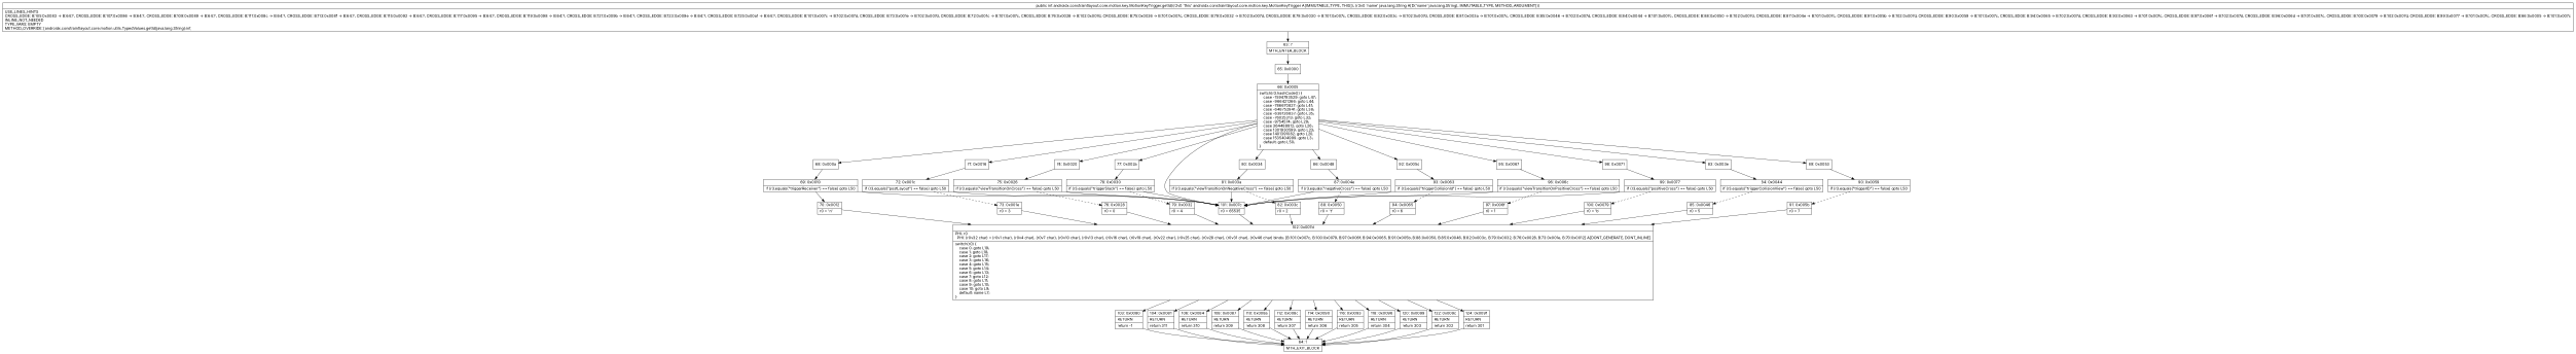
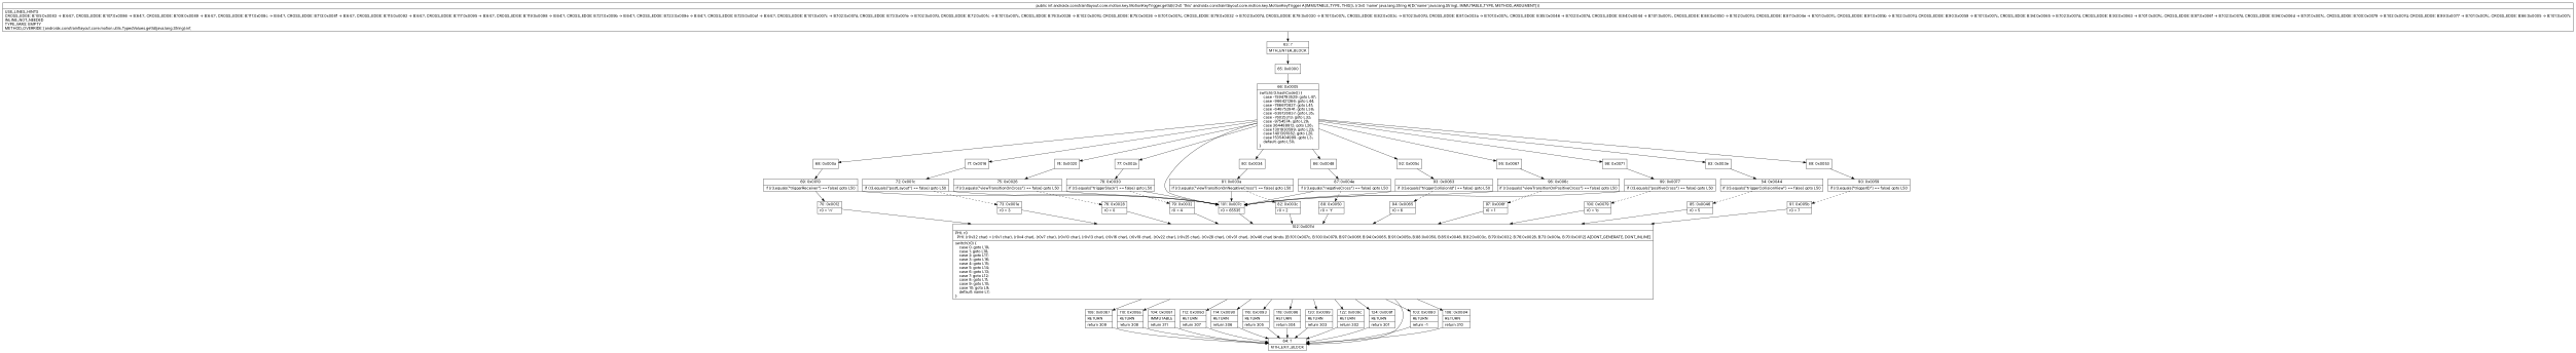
  digraph {
    fontname=Inter
    node [fontname=Inter shape=record]
    edge [fontname=Inter]
    n1 [label="{63\:\ ?|MTH_ENTER_BLOCK\l}"]
    n2 [label="{65\:\ 0x0000}"]
    n3 [label="{66\:\ 0x0005|switch(r3.hashCode()) \{\l    case \-1594793529: goto L47;\l    case \-966421266: goto L44;\l    case \-786670827: goto L41;\l    case \-648752941: goto L38;\l    case \-638126837: goto L35;\l    case \-76025313: goto L32;\l    case \-9754574: goto L29;\l    case 364489912: goto L26;\l    case 1301930599: goto L23;\l    case 1401391082: goto L20;\l    case 1535404999: goto L3;\l    default: goto L50;\l\}\l}"]
    n4 [label="{68\:\ 0x000a}"]
    n5 [label="{71\:\ 0x0016}"]
    n6 [label="{74\:\ 0x0020}"]
    n7 [label="{77\:\ 0x002a}"]
    n8 [label="{80\:\ 0x0034}"]
    n9 [label="{83\:\ 0x003e}"]
    n10 [label="{86\:\ 0x0048}"]
    n11 [label="{89\:\ 0x0053}"]
    n12 [label="{92\:\ 0x005d}"]
    n13 [label="{95\:\ 0x0067}"]
    n14 [label="{98\:\ 0x0071}"]
    n15 [label="{101\:\ 0x007c|r0 = 65535\l}"]
    n16 [label="{69\:\ 0x0010|if (r3.equals(\"triggerReceiver\") == false) goto L50\l}"]
    n17 [label="{72\:\ 0x001c|if (r3.equals(\"postLayout\") == false) goto L50\l}"]
    n18 [label="{75\:\ 0x0026|if (r3.equals(\"viewTransitionOnCross\") == false) goto L50\l}"]
    n19 [label="{78\:\ 0x0030|if (r3.equals(\"triggerSlack\") == false) goto L50\l}"]
    n20 [label="{81\:\ 0x003a|if (r3.equals(\"viewTransitionOnNegativeCross\") == false) goto L50\l}"]
    n21 [label="{84\:\ 0x0044|if (r3.equals(\"triggerCollisionView\") == false) goto L50\l}"]
    n22 [label="{87\:\ 0x004e|if (r3.equals(\"negativeCross\") == false) goto L50\l}"]
    n23 [label="{90\:\ 0x0059|if (r3.equals(\"triggerID\") == false) goto L50\l}"]
    n24 [label="{93\:\ 0x0063|if (r3.equals(\"triggerCollisionId\") == false) goto L50\l}"]
    n25 [label="{96\:\ 0x006d|if (r3.equals(\"viewTransitionOnPositiveCross\") == false) goto L50\l}"]
    n26 [label="{99\:\ 0x0077|if (r3.equals(\"positiveCross\") == false) goto L50\l}"]
    n27 [label="{102\:\ 0x007d|PHI: r0 \l  PHI: (r0v32 char) = (r0v1 char), (r0v4 char), (r0v7 char), (r0v10 char), (r0v13 char), (r0v16 char), (r0v19 char), (r0v22 char), (r0v25 char), (r0v28 char), (r0v31 char), (r0v46 char) binds: [B:101:0x007c, B:100:0x0079, B:97:0x006f, B:94:0x0065, B:91:0x005b, B:88:0x0050, B:85:0x0046, B:82:0x003c, B:79:0x0032, B:76:0x0028, B:73:0x001e, B:70:0x0012] A[DONT_GENERATE, DONT_INLINE]\l|switch(r0) \{\l    case 0: goto L19;\l    case 1: goto L18;\l    case 2: goto L17;\l    case 3: goto L16;\l    case 4: goto L15;\l    case 5: goto L14;\l    case 6: goto L13;\l    case 7: goto L12;\l    case 8: goto L11;\l    case 9: goto L10;\l    case 10: goto L9;\l    default: name L7;\l\}\l}"]
    n28 [label="{70\:\ 0x0012|r0 = 'n'\l}"]
    n29 [label="{103\:\ 0x0080|RETURN\l|return \-1\l}"]
-   n30 [label="{104\:\ 0x0081|RETURN\l|return 311\l}"]
+   n30 [label="{104\:\ 0x0081|IMMUTABLE\l|return 311\l}"]
    n31 [label="{106\:\ 0x0084|RETURN\l|return 310\l}"]
    n32 [label="{108\:\ 0x0087|RETURN\l|return 309\l}"]
    n33 [label="{110\:\ 0x008a|RETURN\l|return 308\l}"]
    n34 [label="{112\:\ 0x008d|RETURN\l|return 307\l}"]
    n35 [label="{114\:\ 0x0090|RETURN\l|return 306\l}"]
    n36 [label="{116\:\ 0x0093|RETURN\l|return 305\l}"]
    n37 [label="{118\:\ 0x0096|RETURN\l|return 304\l}"]
    n38 [label="{120\:\ 0x0099|RETURN\l|return 303\l}"]
    n39 [label="{122\:\ 0x009c|RETURN\l|return 302\l}"]
    n40 [label="{124\:\ 0x009f|RETURN\l|return 301\l}"]
    n41 [label="{64\:\ ?|MTH_EXIT_BLOCK\l}"]
    n42 [label="{73\:\ 0x001e|r0 = 3\l}"]
    n43 [label="{76\:\ 0x0028|r0 = 0\l}"]
    n44 [label="{79\:\ 0x0032|r0 = 4\l}"]
    n45 [label="{82\:\ 0x003c|r0 = 2\l}"]
    n46 [label="{85\:\ 0x0046|r0 = 5\l}"]
    n47 [label="{88\:\ 0x0050|r0 = 't'\l}"]
    n48 [label="{91\:\ 0x005b|r0 = 7\l}"]
    n49 [label="{94\:\ 0x0065|r0 = 6\l}"]
    n50 [label="{97\:\ 0x006f|r0 = 1\l}"]
    n51 [label="{100\:\ 0x0079|r0 = 'b'\l}"]
    n52 [label="{public int androidx.constraintlayout.core.motion.key.MotionKeyTrigger.getId((r2v0 'this' androidx.constraintlayout.core.motion.key.MotionKeyTrigger A[IMMUTABLE_TYPE, THIS]), (r3v0 'name' java.lang.String A[D('name' java.lang.String), IMMUTABLE_TYPE, METHOD_ARGUMENT]))  | USE_LINES_HINTS\lCROSS_EDGE: B:105:0x0083 \-\> B:64:?, CROSS_EDGE: B:107:0x0086 \-\> B:64:?, CROSS_EDGE: B:109:0x0089 \-\> B:64:?, CROSS_EDGE: B:111:0x008c \-\> B:64:?, CROSS_EDGE: B:113:0x008f \-\> B:64:?, CROSS_EDGE: B:115:0x0092 \-\> B:64:?, CROSS_EDGE: B:117:0x0095 \-\> B:64:?, CROSS_EDGE: B:119:0x0098 \-\> B:64:?, CROSS_EDGE: B:121:0x009b \-\> B:64:?, CROSS_EDGE: B:123:0x009e \-\> B:64:?, CROSS_EDGE: B:125:0x00a1 \-\> B:64:?, CROSS_EDGE: B:101:0x007c \-\> B:102:0x007d, CROSS_EDGE: B:73:0x001e \-\> B:102:0x007d, CROSS_EDGE: B:72:0x001c \-\> B:101:0x007c, CROSS_EDGE: B:76:0x0028 \-\> B:102:0x007d, CROSS_EDGE: B:75:0x0026 \-\> B:101:0x007c, CROSS_EDGE: B:79:0x0032 \-\> B:102:0x007d, CROSS_EDGE: B:78:0x0030 \-\> B:101:0x007c, CROSS_EDGE: B:82:0x003c \-\> B:102:0x007d, CROSS_EDGE: B:81:0x003a \-\> B:101:0x007c, CROSS_EDGE: B:85:0x0046 \-\> B:102:0x007d, CROSS_EDGE: B:84:0x0044 \-\> B:101:0x007c, CROSS_EDGE: B:88:0x0050 \-\> B:102:0x007d, CROSS_EDGE: B:87:0x004e \-\> B:101:0x007c, CROSS_EDGE: B:91:0x005b \-\> B:102:0x007d, CROSS_EDGE: B:90:0x0059 \-\> B:101:0x007c, CROSS_EDGE: B:94:0x0065 \-\> B:102:0x007d, CROSS_EDGE: B:93:0x0063 \-\> B:101:0x007c, CROSS_EDGE: B:97:0x006f \-\> B:102:0x007d, CROSS_EDGE: B:96:0x006d \-\> B:101:0x007c, CROSS_EDGE: B:100:0x0079 \-\> B:102:0x007d, CROSS_EDGE: B:99:0x0077 \-\> B:101:0x007c, CROSS_EDGE: B:66:0x0005 \-\> B:101:0x007c\lINLINE_NOT_NEEDED\lTYPE_VARS: EMPTY\lMETHOD_OVERRIDE: [androidx.constraintlayout.core.motion.utils.TypedValues.getId(java.lang.String):int]\l}"]
    n1 -> n2
    n2 -> n3
    n3 -> n4
    n3 -> n5
    n3 -> n6
    n3 -> n7
    n3 -> n8
    n3 -> n9
    n3 -> n10
    n3 -> n11
    n3 -> n12
    n3 -> n13
    n3 -> n14
    n3 -> n15
    n4 -> n16
    n5 -> n17
    n6 -> n18
    n7 -> n19
    n8 -> n20
    n9 -> n21
    n10 -> n22
    n11 -> n23
    n12 -> n24
    n13 -> n25
    n14 -> n26
    n15 -> n27
    n16 -> n15
    n16 -> n28 [style=solid]
    n17 -> n15
    n17 -> n42 [style=dashed]
    n18 -> n15
    n18 -> n43 [style=dashed]
    n19 -> n15
    n19 -> n44 [style=dashed]
    n20 -> n15
    n20 -> n45 [style=dashed]
    n21 -> n46 [style=dashed]
    n22 -> n15
    n22 -> n47 [style=dashed]
    n23 -> n48 [style=dashed]
    n24 -> n15
    n24 -> n49 [style=dashed]
    n25 -> n15
    n25 -> n50 [style=dashed]
    n26 -> n15
    n26 -> n51 [style=dashed]
    n27 -> n29
-   n27 -> n30
+   n27 -> n41
    n27 -> n31
    n27 -> n32
    n27 -> n33
    n27 -> n34
    n27 -> n35
    n27 -> n36
    n27 -> n37
    n27 -> n38
    n27 -> n39
    n27 -> n40
    n28 -> n27
    n29 -> n41
    n30 -> n41
    n31 -> n41
    n32 -> n41
    n33 -> n41
    n34 -> n41
    n35 -> n41
    n36 -> n41
    n37 -> n41
    n38 -> n41
    n39 -> n41
    n40 -> n41
    n42 -> n27
    n43 -> n27
    n44 -> n27
    n45 -> n27
    n46 -> n27
    n47 -> n27
    n48 -> n27
    n49 -> n27
    n50 -> n27
    n51 -> n27
    n52 -> n1
  }
